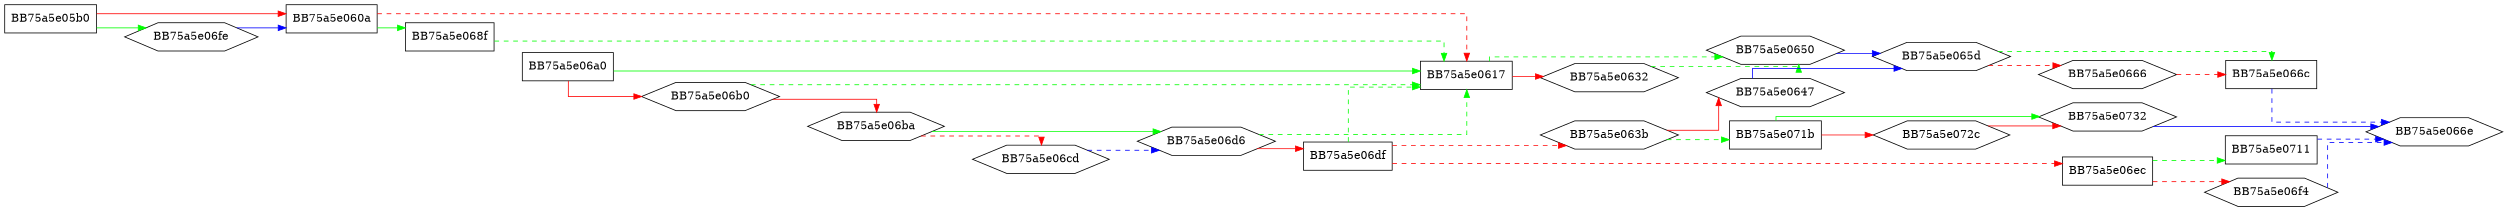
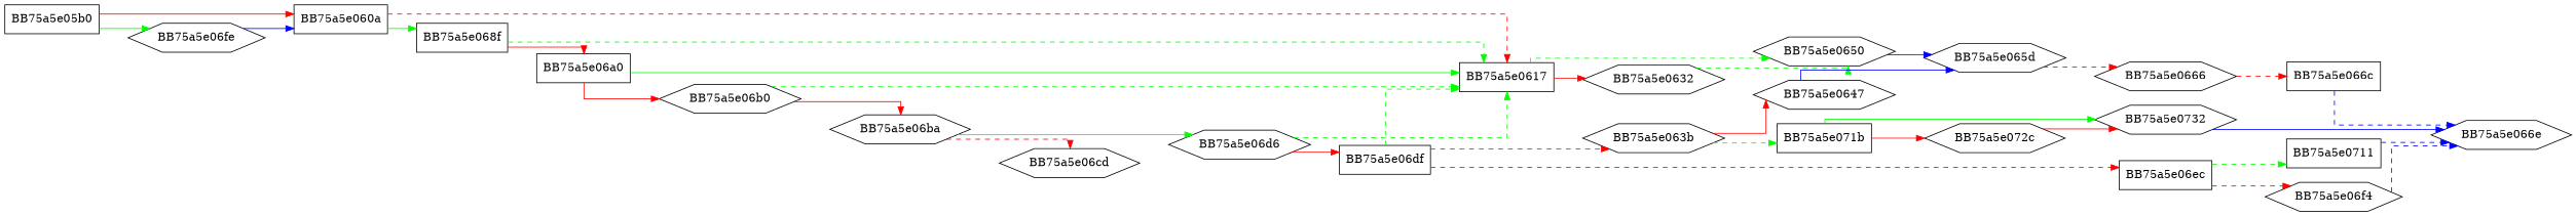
  digraph {
    rankdir=LR
    splines=ortho
    node [shape=hexagon]
    edge [color=red style=dashed]
    BB75a5e05b0 [shape=box]
    BB75a5e06fe
    BB75a5e060a [shape=box]
    BB75a5e068f [shape=box]
    BB75a5e0617 [shape=box]
    BB75a5e06a0 [shape=box]
    BB75a5e0650
    BB75a5e0632
    BB75a5e06b0
    BB75a5e065d
    BB75a5e066c [shape=box]
    BB75a5e0666
    BB75a5e071b [shape=box]
    BB75a5e063b
    BB75a5e0647
    BB75a5e0732
    BB75a5e072c
    BB75a5e066e
    BB75a5e06ba
    BB75a5e06d6
    BB75a5e06cd
    BB75a5e06df [shape=box]
    BB75a5e06ec [shape=box]
    BB75a5e0711 [shape=box]
    BB75a5e06f4
    BB75a5e05b0 -> BB75a5e06fe [color=green style=solid]
    BB75a5e05b0 -> BB75a5e060a [style=solid]
    BB75a5e06fe -> BB75a5e060a [color=blue style=solid]
    BB75a5e060a -> BB75a5e068f [color=green style=solid]
    BB75a5e060a -> BB75a5e0617
    BB75a5e068f -> BB75a5e0617 [color=green]
+   BB75a5e068f -> BB75a5e06a0 [style=solid]
    BB75a5e0617 -> BB75a5e0650 [color=green]
    BB75a5e0617 -> BB75a5e0632 [style=solid]
    BB75a5e06a0 -> BB75a5e0617 [color=green style=solid]
    BB75a5e06a0 -> BB75a5e06b0 [style=solid]
    BB75a5e0650 -> BB75a5e065d [color=blue style=solid]
    BB75a5e0632 -> BB75a5e0650 [color=green]
    BB75a5e06b0 -> BB75a5e0617 [color=green]
    BB75a5e06b0 -> BB75a5e06ba [style=solid]
-   BB75a5e065d -> BB75a5e066c [color=green]
    BB75a5e065d -> BB75a5e0666
    BB75a5e066c -> BB75a5e066e [color=blue]
    BB75a5e0666 -> BB75a5e066c
    BB75a5e071b -> BB75a5e0732 [color=green style=solid]
    BB75a5e071b -> BB75a5e072c [style=solid]
    BB75a5e063b -> BB75a5e071b [color=green]
    BB75a5e063b -> BB75a5e0647 [style=solid]
    BB75a5e0647 -> BB75a5e065d [color=blue style=solid]
    BB75a5e0732 -> BB75a5e066e [color=blue style=solid]
    BB75a5e072c -> BB75a5e0732 [style=solid]
    BB75a5e06ba -> BB75a5e06d6 [color=green style=solid]
    BB75a5e06ba -> BB75a5e06cd
    BB75a5e06d6 -> BB75a5e0617 [color=green]
    BB75a5e06d6 -> BB75a5e06df [style=solid]
-   BB75a5e06cd -> BB75a5e06d6 [color=blue]
    BB75a5e06df -> BB75a5e0617 [color=green]
    BB75a5e06df -> BB75a5e063b
    BB75a5e06df -> BB75a5e06ec
    BB75a5e06ec -> BB75a5e0711 [color=green]
    BB75a5e06ec -> BB75a5e06f4
    BB75a5e0711 -> BB75a5e066e [color=blue]
    BB75a5e06f4 -> BB75a5e066e [color=blue]
  }
